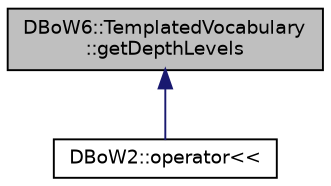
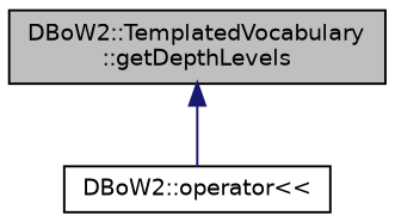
  digraph {
    rankdir=TB
    node [color=black fontname=Helvetica fontsize=10 shape=record style=filled]
-   n1 [fillcolor=grey75 fontcolor=black height=0.2 label="DBoW6::TemplatedVocabulary\l::getDepthLevels" width=0.4]
+   n1 [fillcolor=grey75 fontcolor=black height=0.2 label="DBoW2::TemplatedVocabulary\l::getDepthLevels" width=0.4]
    n2 [fillcolor=white height=0.2 label="DBoW2::operator\<\<" width=0.4]
    n1 -> n2 [color=midnightblue dir=back fontname=Helvetica fontsize=10 labelfontname=Helvetica labelfontsize=10 style=solid]
  }
